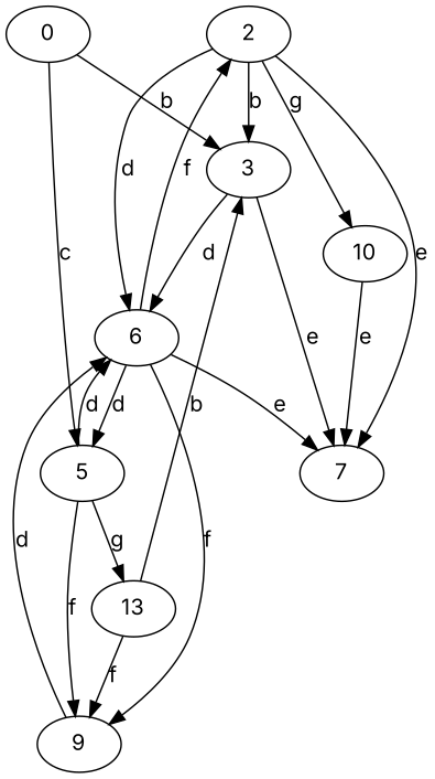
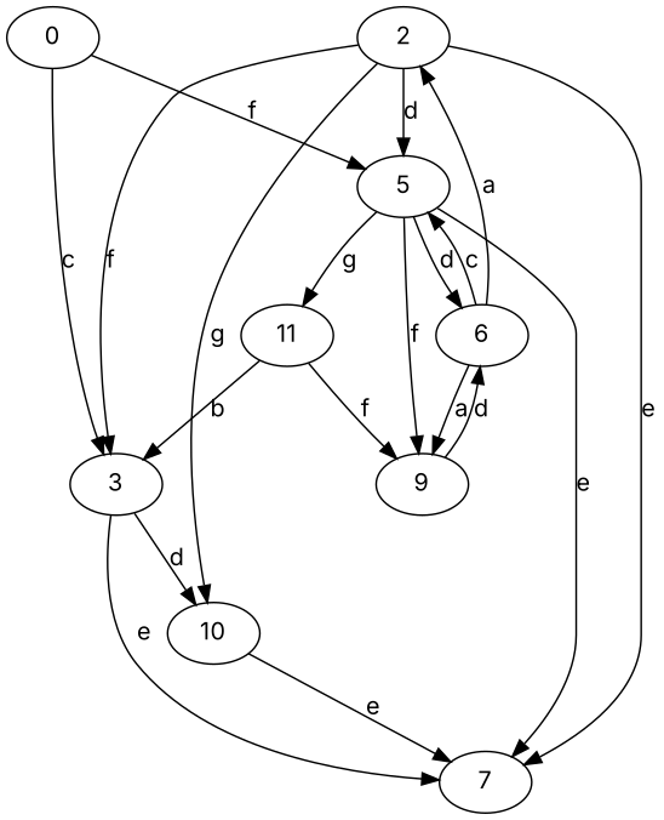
  strict digraph {
    fontname=Inter
    node [fontname=Inter]
    edge [fontname=Inter]
    2
    3
    6
    7
    10
    9
    5
-   11 [label=13]
+   11
    0
-   2 -> 3 [label=b]
-   2 -> 6 [label=d]
+   2 -> 3 [label=f]
+   2 -> 5 [label=d]
    2 -> 7 [label=e]
    2 -> 10 [label=g]
-   3 -> 6 [label=d]
+   3 -> 10 [label=d]
    3 -> 7 [label=e]
-   6 -> 2 [label=f]
-   6 -> 9 [label=f]
-   6 -> 5 [label=d]
+   6 -> 2 [label=a]
+   6 -> 9 [label=a]
+   6 -> 5 [label=c]
    10 -> 7 [label=e]
    9 -> 6 [label=d]
    5 -> 6 [label=d]
-   6 -> 7 [label=e]
+   5 -> 7 [label=e]
    5 -> 9 [label=f]
    5 -> 11 [label=g]
    11 -> 3 [label=b]
    11 -> 9 [label=f]
-   0 -> 3 [label=b]
-   0 -> 5 [label=c]
+   0 -> 3 [label=c]
+   0 -> 5 [label=f]
  }
